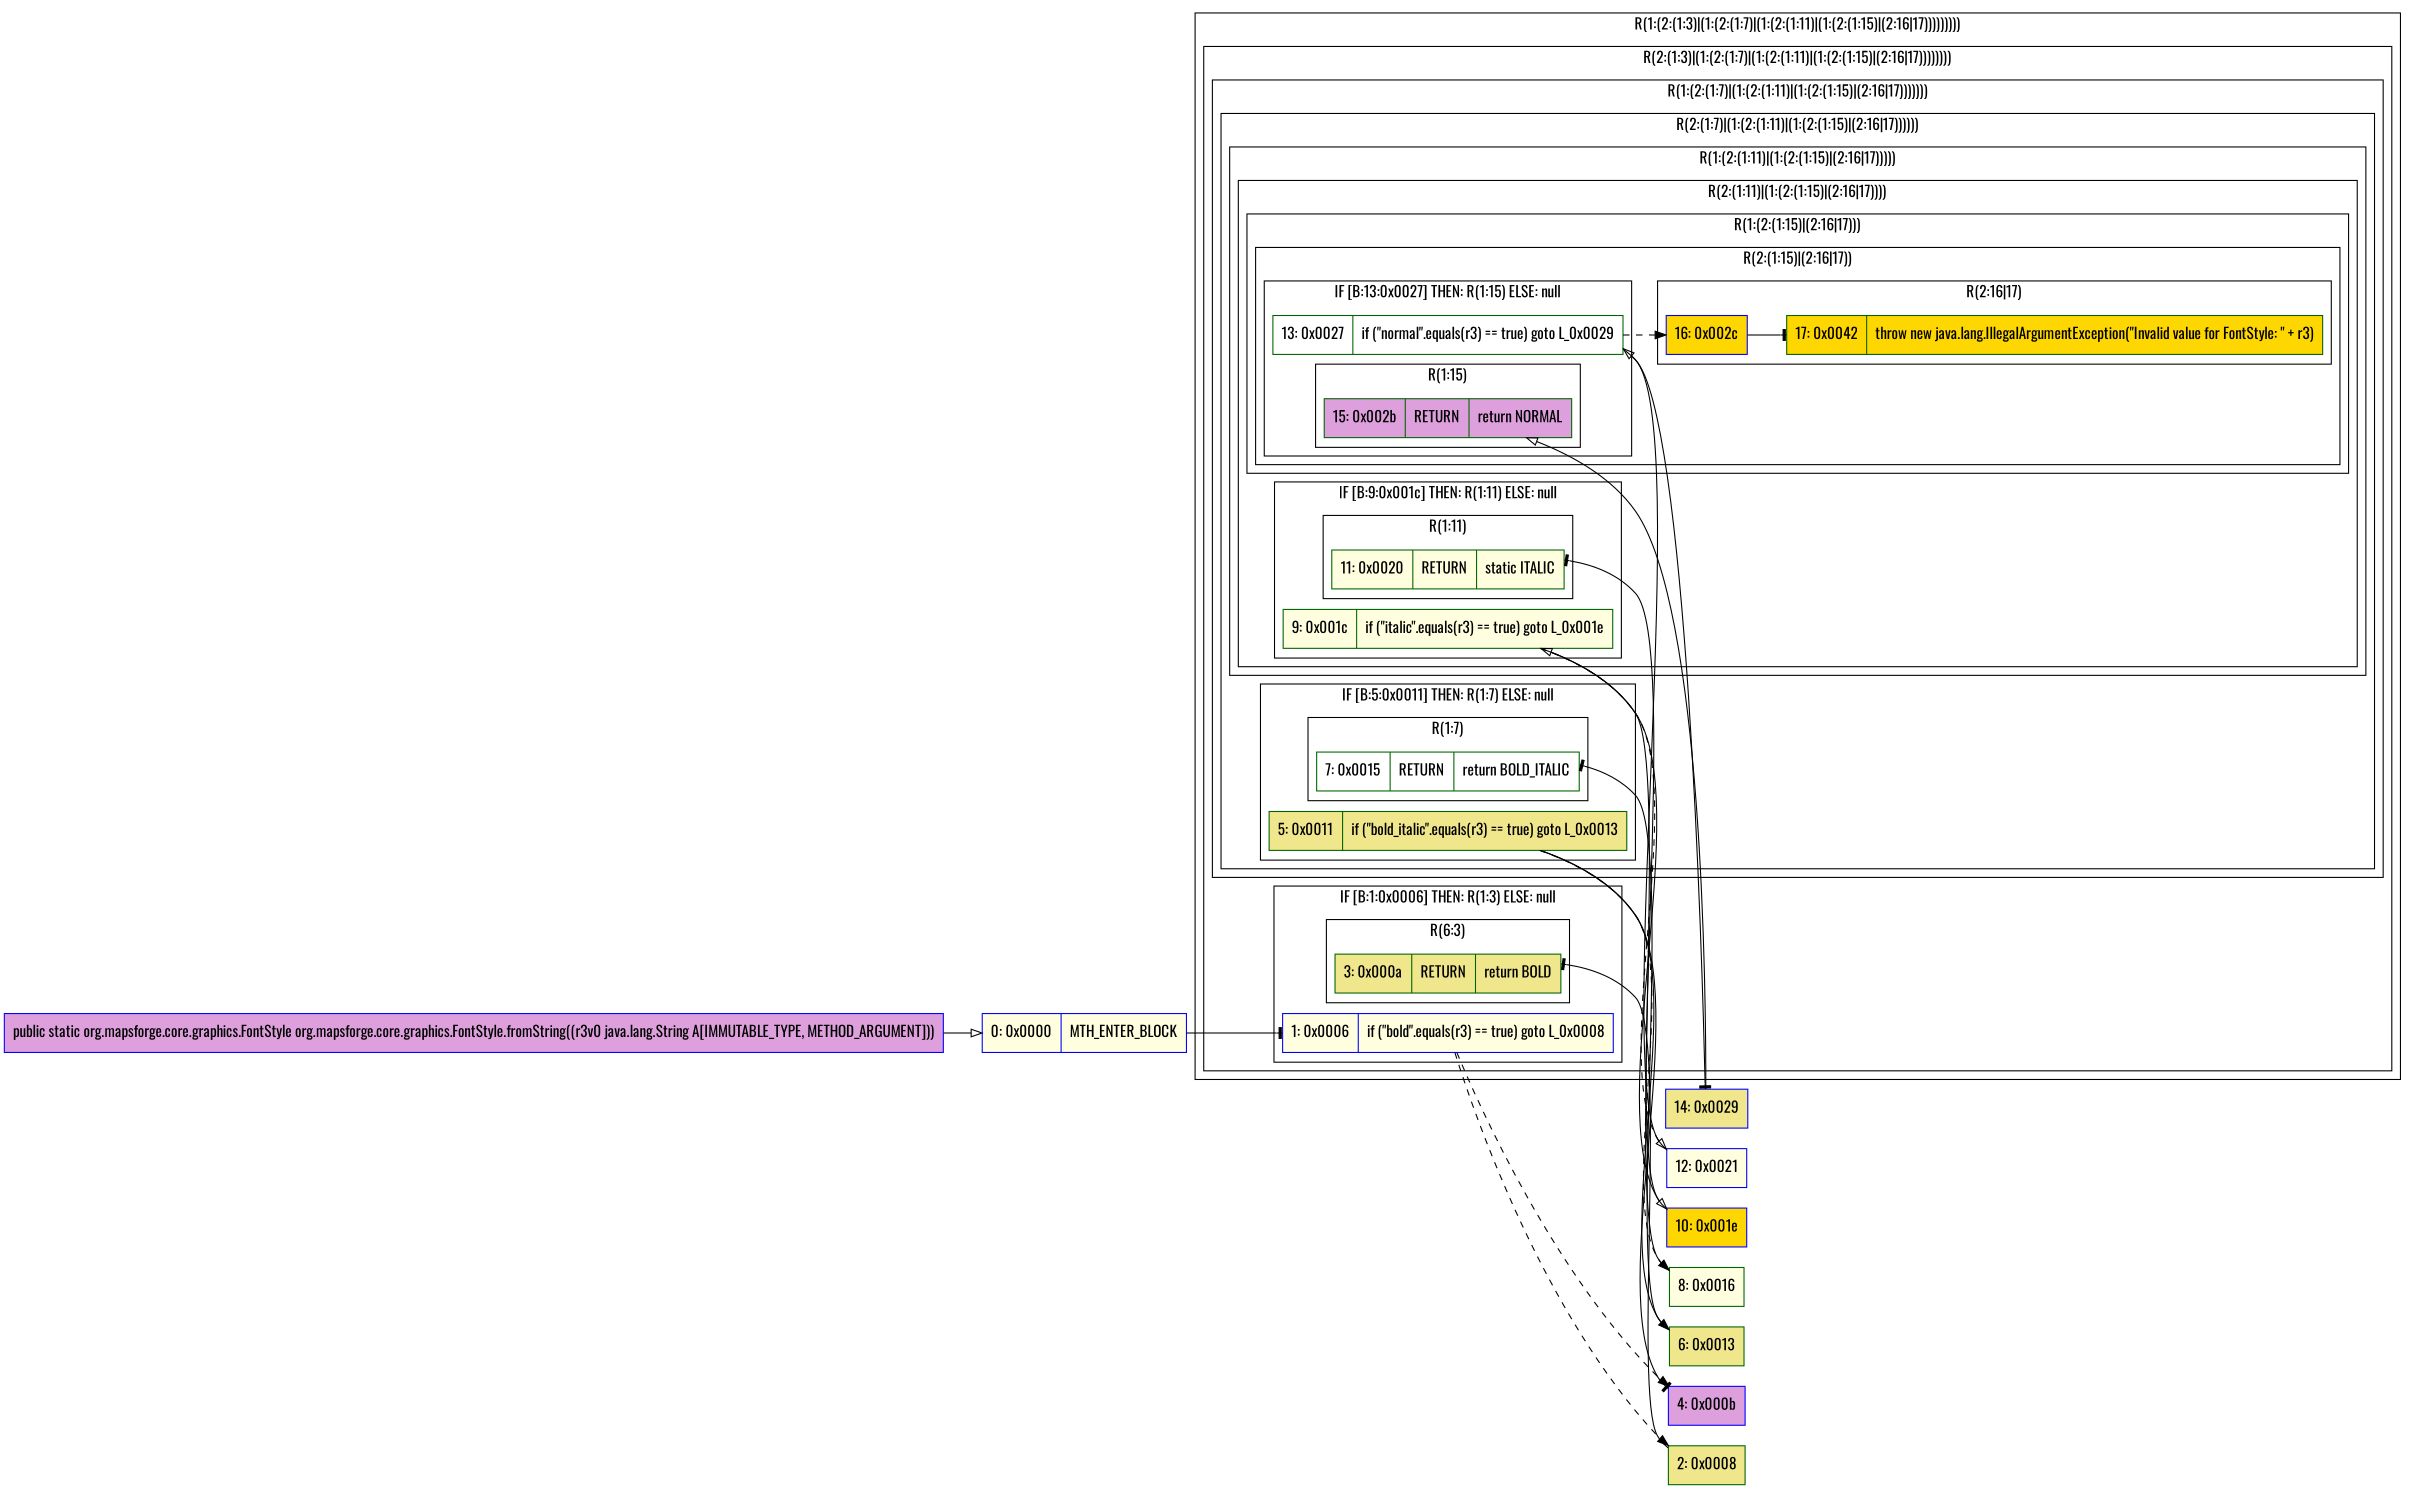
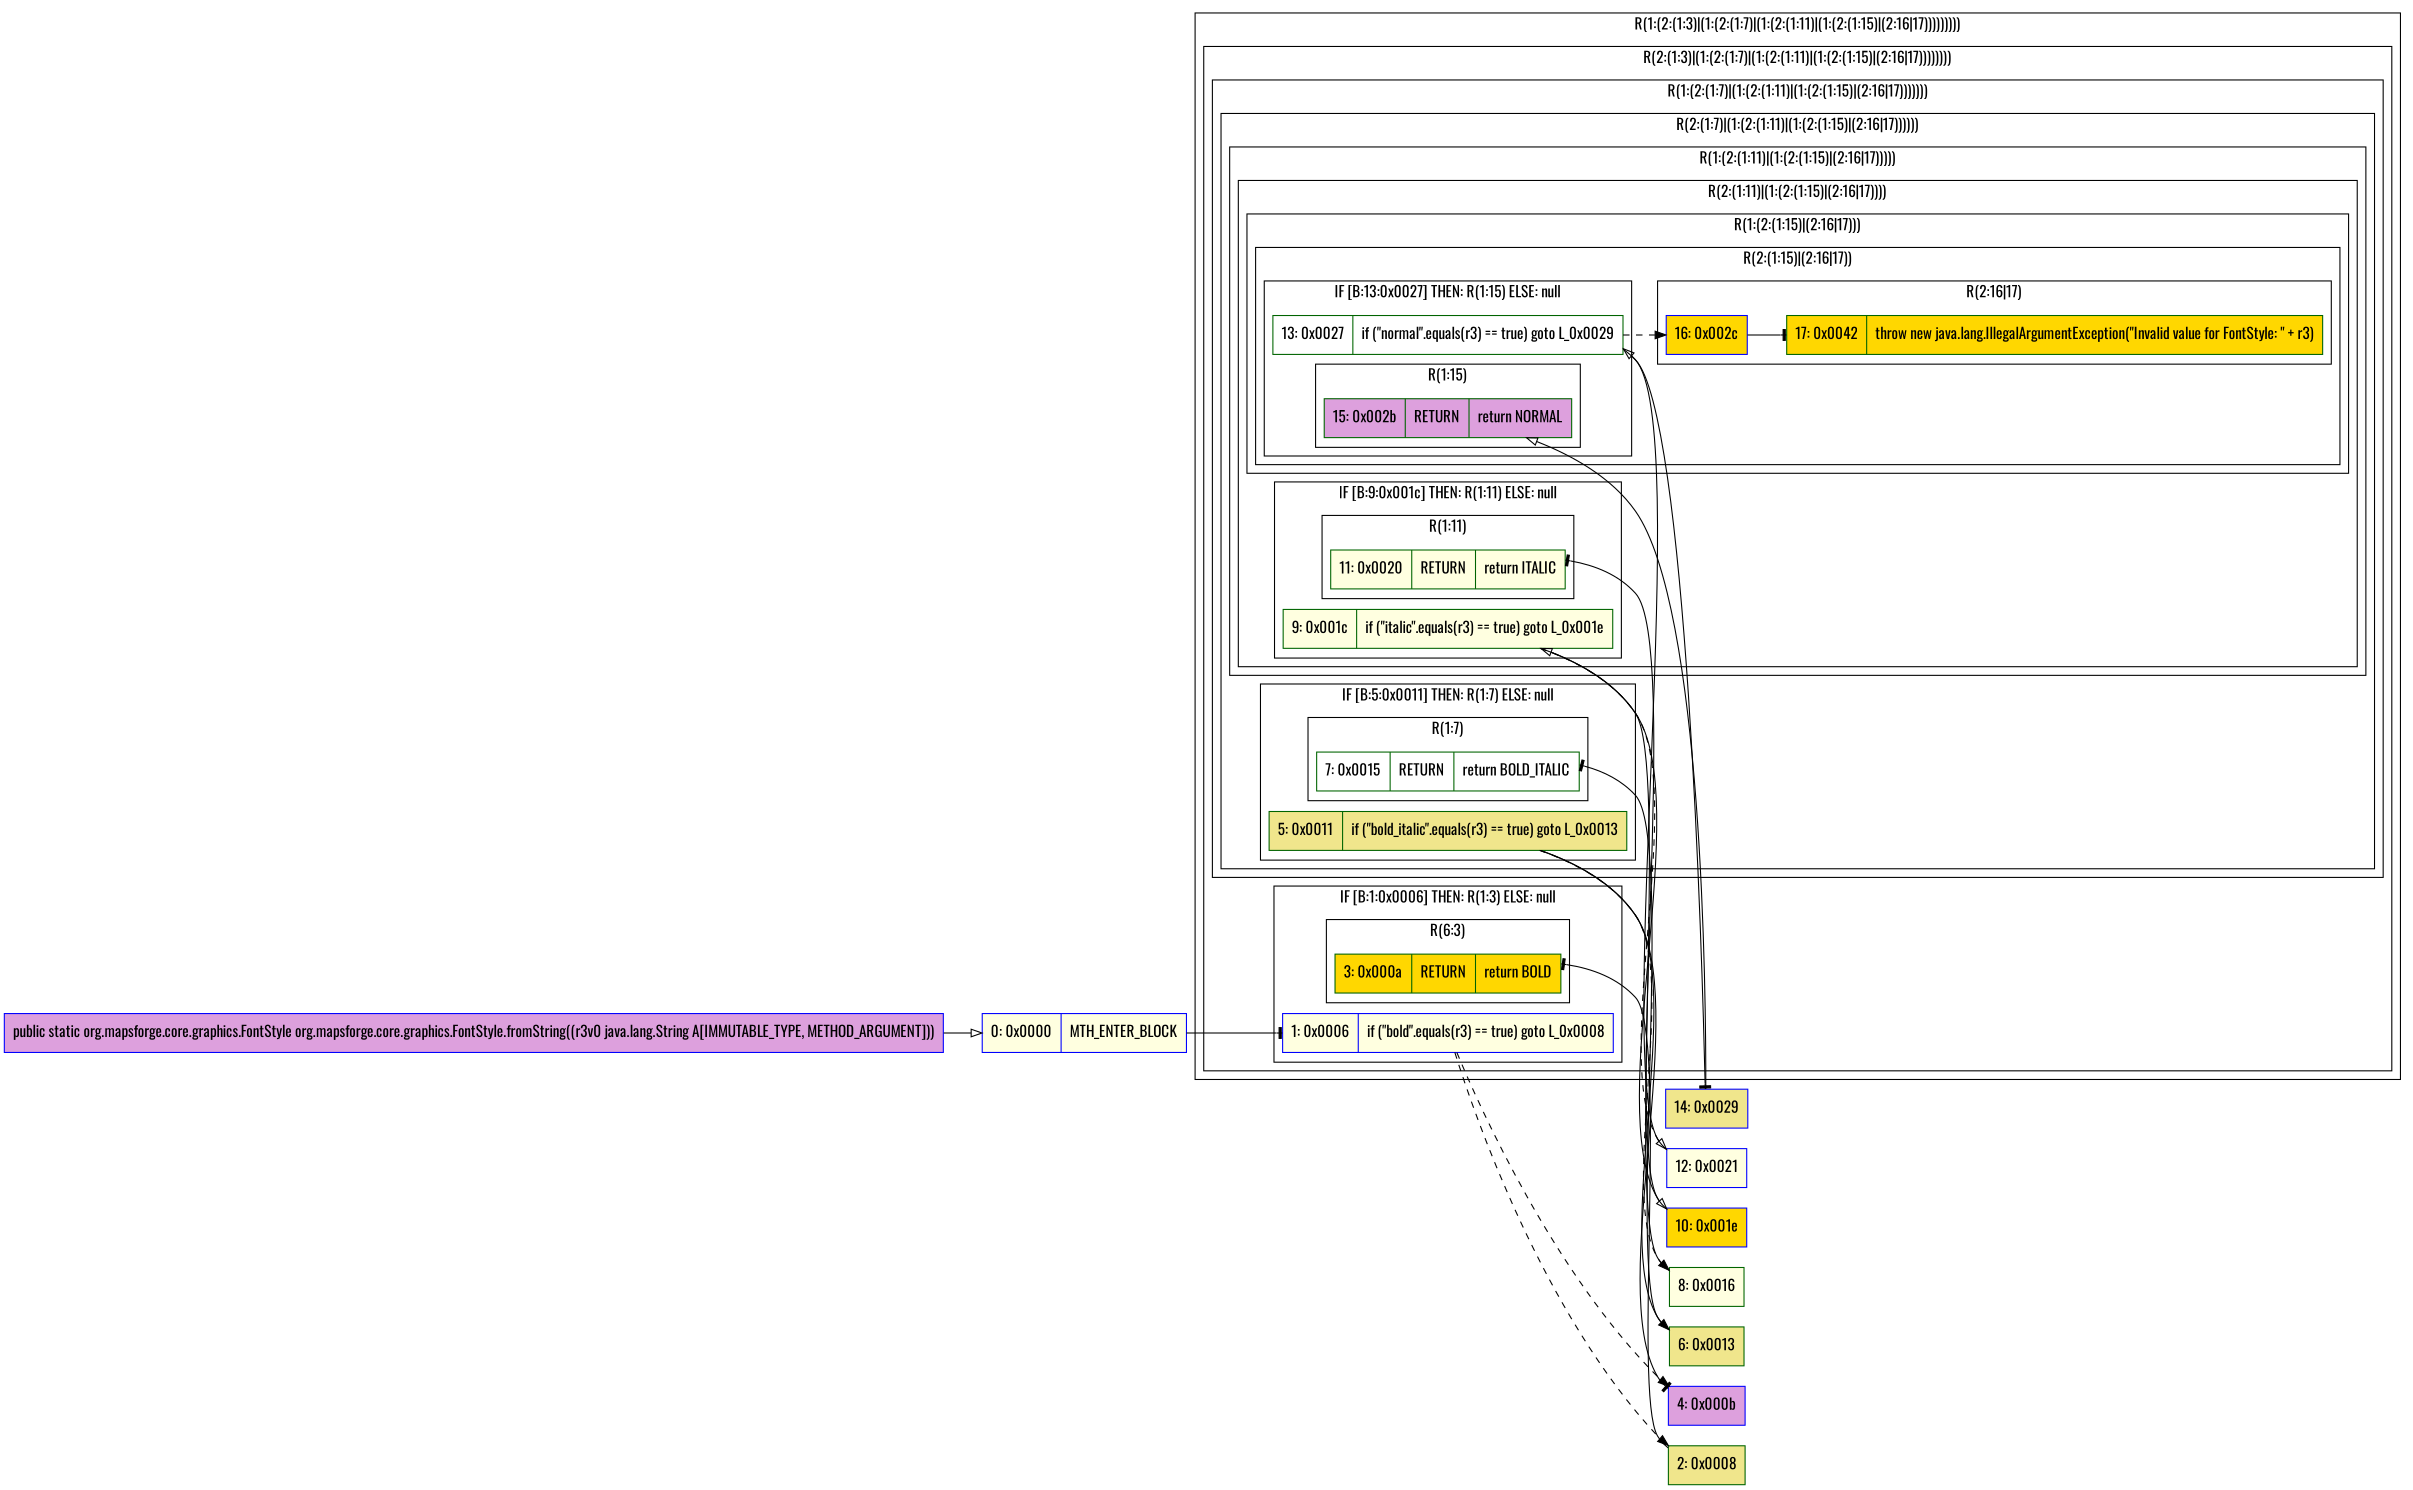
  digraph {
    fontname=Oswald
    rankdir=LR
    node [color=darkgreen fillcolor=lightyellow fontname=Oswald shape=record style=filled]
    edge [arrowhead=tee fontname=Oswald]
-   n1 [fillcolor=khaki label="{3\:\ 0x000a|RETURN\l|return BOLD\l}"]
+   n1 [fillcolor=gold label="{3\:\ 0x000a|RETURN\l|return BOLD\l}"]
    n2 [color=blue label="{1\:\ 0x0006|if (\"bold\".equals(r3) == true) goto L_0x0008\l}"]
    n3 [fillcolor=white label="{7\:\ 0x0015|RETURN\l|return BOLD_ITALIC\l}"]
    n4 [fillcolor=khaki label="{5\:\ 0x0011|if (\"bold_italic\".equals(r3) == true) goto L_0x0013\l}"]
-   n5 [label="{11\:\ 0x0020|RETURN\l|static ITALIC\l}"]
+   n5 [label="{11\:\ 0x0020|RETURN\l|return ITALIC\l}"]
    n6 [label="{9\:\ 0x001c|if (\"italic\".equals(r3) == true) goto L_0x001e\l}"]
    n7 [fillcolor=plum label="{15\:\ 0x002b|RETURN\l|return NORMAL\l}"]
    n8 [fillcolor=white label="{13\:\ 0x0027|if (\"normal\".equals(r3) == true) goto L_0x0029\l}"]
    n9 [color=blue fillcolor=gold label="{16\:\ 0x002c}"]
    n10 [fillcolor=gold label="{17\:\ 0x0042|throw new java.lang.IllegalArgumentException(\"Invalid value for FontStyle: \" + r3)\l}"]
    n11 [fillcolor=khaki label="{2\:\ 0x0008}"]
    n12 [color=blue fillcolor=plum label="{4\:\ 0x000b}"]
    n13 [fillcolor=khaki label="{6\:\ 0x0013}"]
    n14 [label="{8\:\ 0x0016}"]
    n15 [color=blue fillcolor=gold label="{10\:\ 0x001e}"]
    n16 [color=blue label="{12\:\ 0x0021}"]
    n17 [color=blue fillcolor=khaki label="{14\:\ 0x0029}"]
    n18 [color=blue label="{0\:\ 0x0000|MTH_ENTER_BLOCK\l}"]
    n19 [color=blue fillcolor=plum label="{public static org.mapsforge.core.graphics.FontStyle org.mapsforge.core.graphics.FontStyle.fromString((r3v0 java.lang.String A[IMMUTABLE_TYPE, METHOD_ARGUMENT])) }"]
    subgraph cluster_1 {
      label="R(1:(2:(1:3)|(1:(2:(1:7)|(1:(2:(1:11)|(1:(2:(1:15)|(2:16|17)))))))))"
      subgraph cluster_2 {
        label="R(2:(1:3)|(1:(2:(1:7)|(1:(2:(1:11)|(1:(2:(1:15)|(2:16|17))))))))"
        subgraph cluster_3 {
          label="IF [B:1:0x0006] THEN: R(1:3) ELSE: null"
          n2
          subgraph cluster_4 {
            label="R(6:3)"
            n1
          }
        }
        subgraph cluster_5 {
          label="R(1:(2:(1:7)|(1:(2:(1:11)|(1:(2:(1:15)|(2:16|17)))))))"
          subgraph cluster_6 {
            label="R(2:(1:7)|(1:(2:(1:11)|(1:(2:(1:15)|(2:16|17))))))"
            subgraph cluster_7 {
              label="IF [B:5:0x0011] THEN: R(1:7) ELSE: null"
              n4
              subgraph cluster_8 {
                label="R(1:7)"
                n3
              }
            }
            subgraph cluster_9 {
              label="R(1:(2:(1:11)|(1:(2:(1:15)|(2:16|17)))))"
              subgraph cluster_10 {
                label="R(2:(1:11)|(1:(2:(1:15)|(2:16|17))))"
                subgraph cluster_11 {
                  label="IF [B:9:0x001c] THEN: R(1:11) ELSE: null"
                  n6
                  subgraph cluster_12 {
                    label="R(1:11)"
                    n5
                  }
                }
                subgraph cluster_13 {
                  label="R(1:(2:(1:15)|(2:16|17)))"
                  subgraph cluster_14 {
                    label="R(2:(1:15)|(2:16|17))"
                    subgraph cluster_15 {
                      label="IF [B:13:0x0027] THEN: R(1:15) ELSE: null"
                      n8
                      subgraph cluster_16 {
                        label="R(1:15)"
                        n7
                      }
                    }
                    subgraph cluster_17 {
                      label="R(2:16|17)"
                      n9
                      n10
                    }
                  }
                }
              }
            }
          }
        }
      }
    }
    n2 -> n11 [arrowhead=normal style=dashed]
    n2 -> n12 [arrowhead=normal style=dashed]
    n4 -> n12
    n4 -> n13 [arrowhead=normal]
    n4 -> n14 [arrowhead=normal style=dashed]
    n6 -> n15 [arrowhead=onormal]
    n6 -> n16 [arrowhead=onormal style=dashed]
    n8 -> n9 [arrowhead=normal style=dashed]
    n8 -> n17
    n9 -> n10
    n11 -> n1
    n13 -> n3
    n14 -> n6 [arrowhead=onormal]
    n15 -> n5
    n16 -> n8 [arrowhead=onormal]
    n17 -> n7 [arrowhead=onormal]
    n18 -> n2
    n19 -> n18 [arrowhead=onormal]
  }
